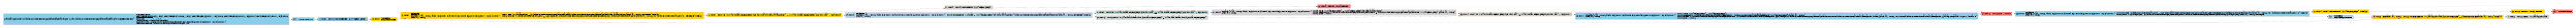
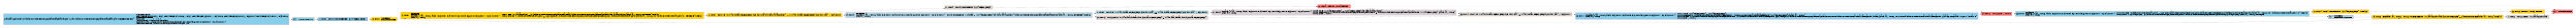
  digraph {
    rankdir=LR
    node [color=deeppink fillcolor=gold shape=record style=filled]
    edge [style=dashed]
    n1 [color=darkorange fillcolor=skyblue label="{22\:\ ?|MTH_ENTER_BLOCK\l}"]
    n2 [color=red fillcolor=skyblue label="{24\:\ 0x0000|0x0000: MONITOR_ENTER  (r3 I:??[OBJECT, ARRAY]) \l}"]
    n3 [color=darkorange label="{42\:\ 0x0001|SYNTHETIC\lEXC_TOP_SPLITTER\l}"]
    n4 [label="{25\:\ 0x0001|TRY_ENTER\lTRY_LEAVE\lTryCatch #0 \{all \-\> 0x0026, blocks: (B:25:0x0001, B:29:0x000b, B:31:0x000f, B:36:0x001e, B:35:0x0017), top: B:42:0x0001 \}\lCatch: all \-\> 0x0026\l|0x0001: IGET  (r0 I:java.lang.Object) = (r3 I:kotlinx.coroutines.EventLoopImplBase$DelayedTask) kotlinx.coroutines.EventLoopImplBase.DelayedTask._heap java.lang.Object A[Catch: all \-\> 0x0026, TRY_ENTER] (LINE:480)\l0x0003: INVOKE  (r1 I:kotlinx.coroutines.internal.Symbol) =  type: STATIC call: kotlinx.coroutines.EventLoop_commonKt.access$getDISPOSED_TASK$p():kotlinx.coroutines.internal.Symbol A[Catch: all \-\> 0x0026, MD:():kotlinx.coroutines.internal.Symbol (m), TRY_LEAVE] (LINE:481)\l}"]
    n5 [color=red label="{39\:\ 0x0026|ExcHandler: all \-\> 0x0026\l|0x0026: MOVE_EXCEPTION  (r0 I:java.lang.Throwable A[CUSTOM_DECLARE]) =  A[DONT_INLINE, ExcHandler: all \-\> 0x0026] (LINE:479)\l}"]
    n6 [label="{26\:\ 0x0007|0x0007: IF  (r0 I:??[int, boolean, OBJECT, ARRAY, byte, short, char] A[D('heap' java.lang.Object)]) != (r1 I:??[int, boolean, OBJECT, ARRAY, byte, short, char])  \-\> B:29:0x000b \l}"]
    n7 [color=darkorange fillcolor=lightgrey label="{41\:\ 0x0028|0x0028: THROW  (r0 I:java.lang.Throwable) \l}"]
    n8 [color=darkorange fillcolor=lightgrey label="{27\:\ 0x0009|0x0009: MONITOR_EXIT  (r3 I:??[OBJECT, ARRAY]) \l}"]
    n9 [fillcolor=lightblue label="{29\:\ 0x000b|TRY_ENTER\lTryCatch #0 \{all \-\> 0x0026, blocks: (B:25:0x0001, B:29:0x000b, B:31:0x000f, B:36:0x001e, B:35:0x0017), top: B:42:0x0001 \}\lCatch: all \-\> 0x0026\l|0x000b: INSTANCE_OF  (r1 I:boolean) = (r0 I:??[OBJECT, ARRAY] A[D('heap' java.lang.Object)]) kotlinx.coroutines.EventLoopImplBase$DelayedTaskQueue A[Catch: all \-\> 0x0026, TRY_ENTER] (LINE:483)\l}"]
    n10 [fillcolor=salmon label="{28\:\ 0x000a|RETURN\l|0x000a: RETURN   \l}"]
    n11 [color=darkorange fillcolor=lightblue label="{30\:\ 0x000d|0x000d: IF  (r1 I:??[int, boolean, OBJECT, ARRAY, byte, short, char]) == (0 ??[int, boolean, OBJECT, ARRAY, byte, short, char])  \-\> B:32:0x0013 \l}"]
    n12 [color=red fillcolor=lightgrey label="{32\:\ 0x0013|0x0013: CONST  (r1 I:??[int, float, boolean, short, byte, char, OBJECT, ARRAY]) = (0 ??[int, float, boolean, short, byte, char, OBJECT, ARRAY]) \l}"]
    n13 [fillcolor=salmon label="{23\:\ ?|MTH_EXIT_BLOCK\l}"]
    n14 [fillcolor=lightgrey label="{31\:\ 0x000f|TryCatch #0 \{all \-\> 0x0026, blocks: (B:25:0x0001, B:29:0x000b, B:31:0x000f, B:36:0x001e, B:35:0x0017), top: B:42:0x0001 \}\lCatch: all \-\> 0x0026\l|0x000f: MOVE  (r1 I:??[OBJECT, ARRAY]) = (r0 I:??[OBJECT, ARRAY] A[D('heap' java.lang.Object)]) \l0x0010: CHECK_CAST (r1 I:kotlinx.coroutines.EventLoopImplBase$DelayedTaskQueue) = (kotlinx.coroutines.EventLoopImplBase$DelayedTaskQueue) (r1 I:??[OBJECT, ARRAY]) A[Catch: all \-\> 0x0026]\l0x0012: GOTO  \-\> 0x0014 \l}"]
    n15 [color=darkorange fillcolor=lightgrey label="{33\:\ 0x0014|0x0014: IF  (r1 I:??[int, boolean, OBJECT, ARRAY, byte, short, char]) != (0 ??[int, boolean, OBJECT, ARRAY, byte, short, char])  \-\> B:35:0x0017 \l}"]
    n16 [fillcolor=salmon label="{34\:\ 0x0016|0x0016: GOTO  \-\> 0x001e \l}"]
    n17 [fillcolor=skyblue label="{35\:\ 0x0017|TryCatch #0 \{all \-\> 0x0026, blocks: (B:25:0x0001, B:29:0x000b, B:31:0x000f, B:36:0x001e, B:35:0x0017), top: B:42:0x0001 \}\lCatch: all \-\> 0x0026\l|0x0017: MOVE  (r2 I:??[OBJECT, ARRAY]) = (r3 I:??[OBJECT, ARRAY]) \l0x0018: CHECK_CAST (r2 I:kotlinx.coroutines.internal.ThreadSafeHeapNode) = (kotlinx.coroutines.internal.ThreadSafeHeapNode) (r2 I:??[OBJECT, ARRAY]) A[Catch: all \-\> 0x0026]\l0x001a: INVOKE  (r1 I:kotlinx.coroutines.EventLoopImplBase$DelayedTaskQueue), (r2 I:kotlinx.coroutines.internal.ThreadSafeHeapNode) type: VIRTUAL call: kotlinx.coroutines.EventLoopImplBase.DelayedTaskQueue.remove(kotlinx.coroutines.internal.ThreadSafeHeapNode):boolean A[Catch: all \-\> 0x0026, MD:(T extends kotlinx.coroutines.internal.ThreadSafeHeapNode & java.lang.Comparable\<? super T\>):boolean (m)]\l0x001d: GOTO  \-\> 0x0016 \l}"]
    n18 [color=darkorange fillcolor=skyblue label="{36\:\ 0x001e|TRY_LEAVE\lTryCatch #0 \{all \-\> 0x0026, blocks: (B:25:0x0001, B:29:0x000b, B:31:0x000f, B:36:0x001e, B:35:0x0017), top: B:42:0x0001 \}\lCatch: all \-\> 0x0026\l|0x001e: INVOKE  (r1 I:kotlinx.coroutines.internal.Symbol) =  type: STATIC call: kotlinx.coroutines.EventLoop_commonKt.access$getDISPOSED_TASK$p():kotlinx.coroutines.internal.Symbol A[Catch: all \-\> 0x0026, MD:():kotlinx.coroutines.internal.Symbol (m)] (LINE:484)\l0x0022: IPUT  (r1 I:java.lang.Object), (r3 I:kotlinx.coroutines.EventLoopImplBase$DelayedTask) kotlinx.coroutines.EventLoopImplBase.DelayedTask._heap java.lang.Object A[Catch: all \-\> 0x0026, TRY_LEAVE]\l}"]
    n19 [label="{37\:\ 0x0024|0x0024: MONITOR_EXIT  (r3 I:??[OBJECT, ARRAY])  (LINE:485)\l}"]
-   n20 [color=red fillcolor=lightblue label="{43\:\ ?|SYNTHETIC\lEXC_VIRTUAL_SPLITTER\l}"]
+   n20 [color=red fillcolor=lightblue label="{43\:\ ?|SYNTHETIC\lEXC_BOTTOM_SPLITTER\l}"]
    n21 [color=red label="{38\:\ 0x0025|RETURN\l|0x0025: RETURN   \l}"]
    n22 [fillcolor=skyblue label="{public final synchronized void kotlinx.coroutines.EventLoopImplBase.DelayedTask.dispose((r3 'this' I:kotlinx.coroutines.EventLoopImplBase$DelayedTask A[IMMUTABLE_TYPE, THIS]))  | USE_LINES_HINTS\lCROSS_EDGE: B:38:0x0025 \-\> B:23:?, CROSS_EDGE: B:41:0x0028 \-\> B:23:?, CROSS_EDGE: B:35:0x0017 \-\> B:34:0x0016, CROSS_EDGE: B:32:0x0013 \-\> B:33:0x0014, CROSS_EDGE: B:42:0x0001 \-\> B:39:0x0026\lINLINE_NOT_NEEDED\lDebug Info:\l  0x0003\-0x0026: r0 'heap' Ljava\/lang\/Object;\lTryCatch #0 \{all \-\> 0x0026, blocks: (B:25:0x0001, B:29:0x000b, B:31:0x000f, B:36:0x001e, B:35:0x0017), top: B:42:0x0001 \}\lMETHOD_OVERRIDE: [kotlinx.coroutines.DisposableHandle.dispose():void]\l}"]
    n1 -> n2
    n2 -> n3
    n3 -> n4
    n3 -> n5
    n4 -> n6
    n5 -> n7
    n6 -> n8
    n6 -> n9 [style=dotted]
    n7 -> n13 [style=dotted]
    n8 -> n10
    n9 -> n11 [style=dotted]
    n9 -> n12 [style=dotted]
    n10 -> n13 [style=dotted]
    n11 -> n14 [style=dotted]
    n12 -> n15
    n14 -> n15 [style=dotted]
    n15 -> n16 [style=dotted]
    n15 -> n17
    n16 -> n18
    n17 -> n16
    n18 -> n19
    n18 -> n20
    n19 -> n21
    n20 -> n5
    n21 -> n13 [style=dotted]
    n22 -> n1 [style=dotted]
  }
